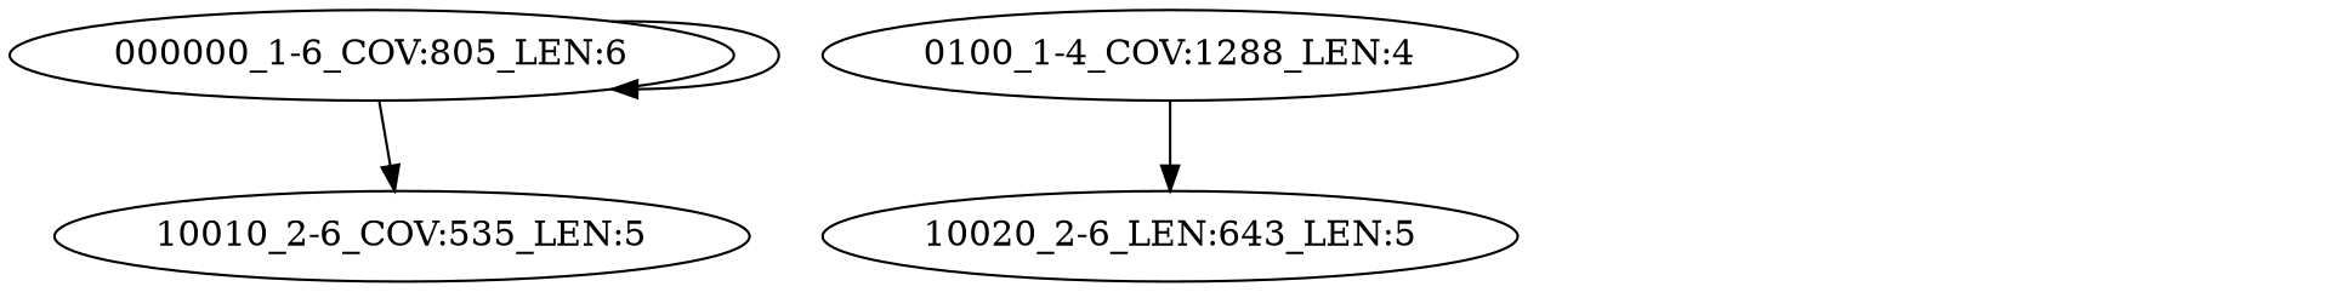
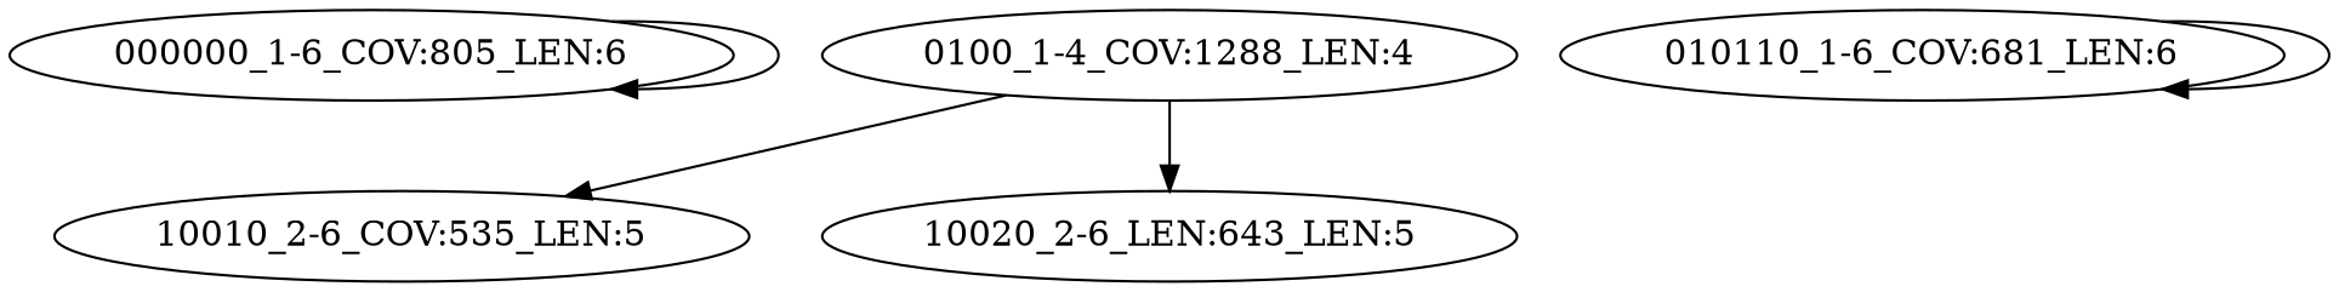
  digraph {
    "0100_1-4_COV:1288_LEN:4"
    "10010_2-6_COV:535_LEN:5"
    n3 [label="10020_2-6_LEN:643_LEN:5"]
+   "010110_1-6_COV:681_LEN:6"
    "000000_1-6_COV:805_LEN:6"
-   "000000_1-6_COV:805_LEN:6" -> "10010_2-6_COV:535_LEN:5"
+   "0100_1-4_COV:1288_LEN:4" -> "10010_2-6_COV:535_LEN:5"
    "0100_1-4_COV:1288_LEN:4" -> n3
+   "010110_1-6_COV:681_LEN:6" -> "010110_1-6_COV:681_LEN:6"
    "000000_1-6_COV:805_LEN:6" -> "000000_1-6_COV:805_LEN:6"
  }
